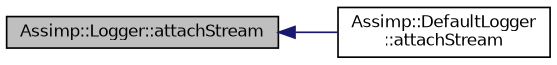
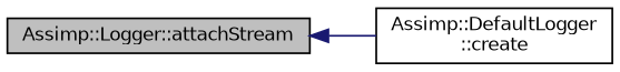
  digraph {
    rankdir=LR
    node [color=black fontname=Helvetica fontsize=10 shape=record style=filled]
    n1 [fillcolor=grey75 fontcolor=black height=0.2 label="Assimp::Logger::attachStream" width=0.4]
-   n2 [fillcolor=white height=0.2 label="Assimp::DefaultLogger\l::attachStream" width=0.4]
+   n2 [fillcolor=white height=0.2 label="Assimp::DefaultLogger\l::create" width=0.4]
    n1 -> n2 [color=midnightblue dir=back fontname=Helvetica fontsize=10 labelfontname=Helvetica labelfontsize=10 style=solid]
  }
